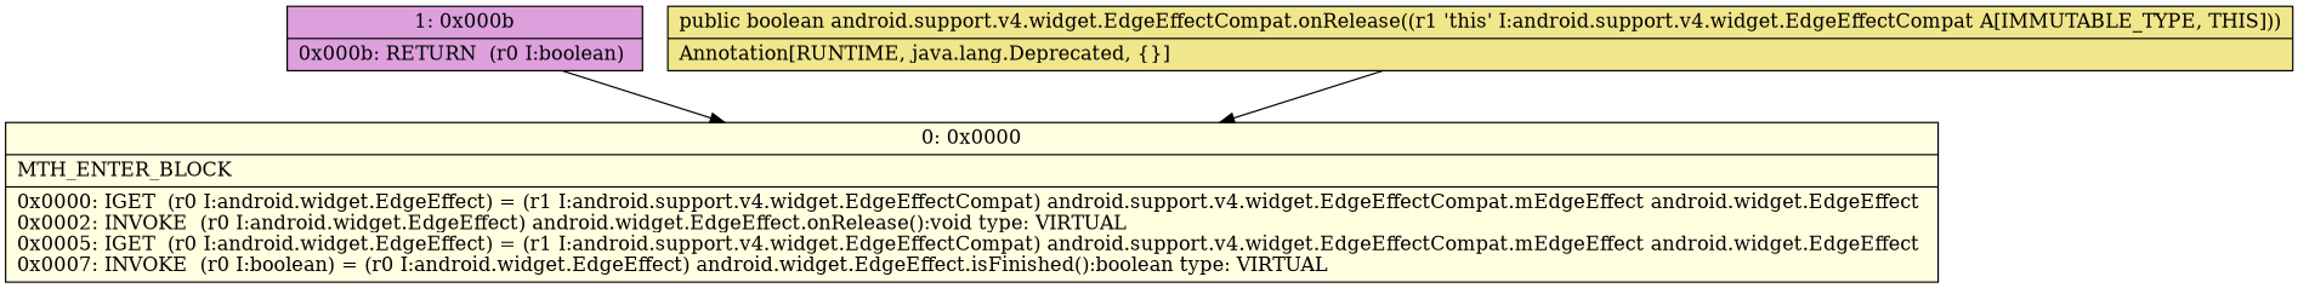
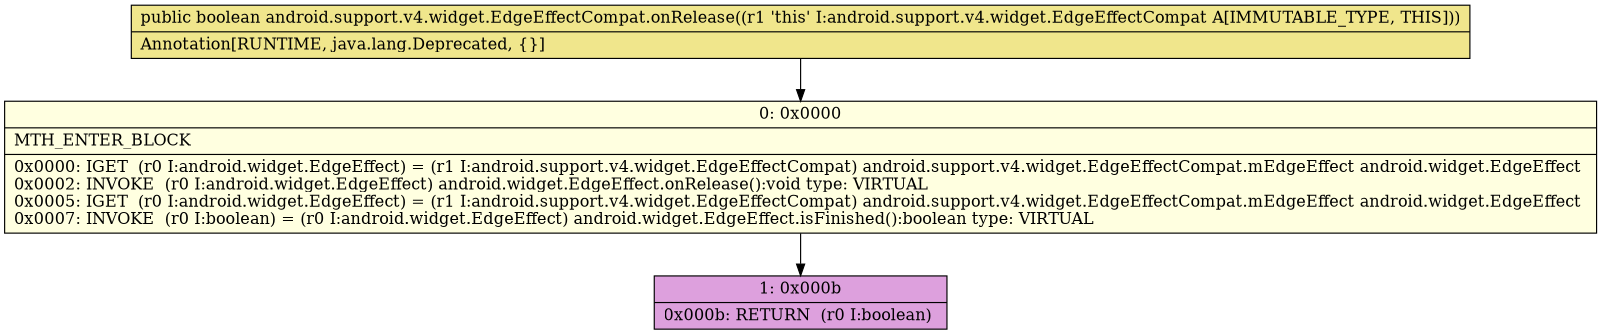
  digraph {
    node [shape=record style=filled]
    n1 [label="{0\:\ 0x0000|MTH_ENTER_BLOCK\l|0x0000: IGET  (r0 I:android.widget.EdgeEffect) = (r1 I:android.support.v4.widget.EdgeEffectCompat) android.support.v4.widget.EdgeEffectCompat.mEdgeEffect android.widget.EdgeEffect \l0x0002: INVOKE  (r0 I:android.widget.EdgeEffect) android.widget.EdgeEffect.onRelease():void type: VIRTUAL \l0x0005: IGET  (r0 I:android.widget.EdgeEffect) = (r1 I:android.support.v4.widget.EdgeEffectCompat) android.support.v4.widget.EdgeEffectCompat.mEdgeEffect android.widget.EdgeEffect \l0x0007: INVOKE  (r0 I:boolean) = (r0 I:android.widget.EdgeEffect) android.widget.EdgeEffect.isFinished():boolean type: VIRTUAL \l}" fillcolor=lightyellow]
    n2 [label="{1\:\ 0x000b|0x000b: RETURN  (r0 I:boolean) \l}" fillcolor=plum]
    n3 [label="{public boolean android.support.v4.widget.EdgeEffectCompat.onRelease((r1 'this' I:android.support.v4.widget.EdgeEffectCompat A[IMMUTABLE_TYPE, THIS]))  | Annotation[RUNTIME, java.lang.Deprecated, \{\}]\l}" fillcolor=khaki]
-   n2 -> n1
+   n1 -> n2
    n3 -> n1
  }
